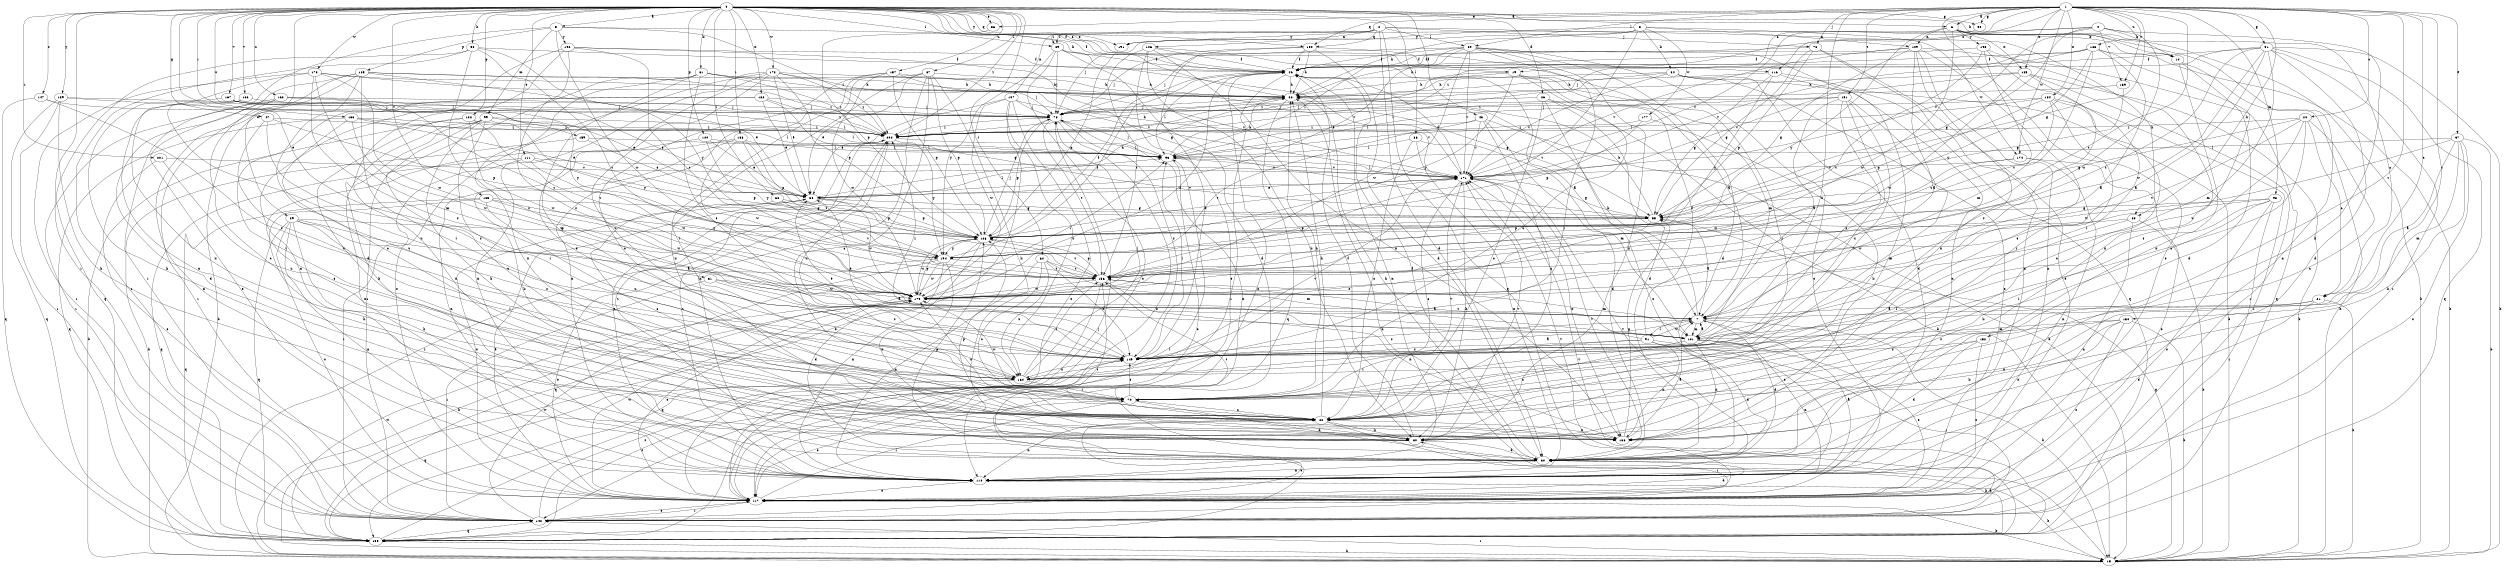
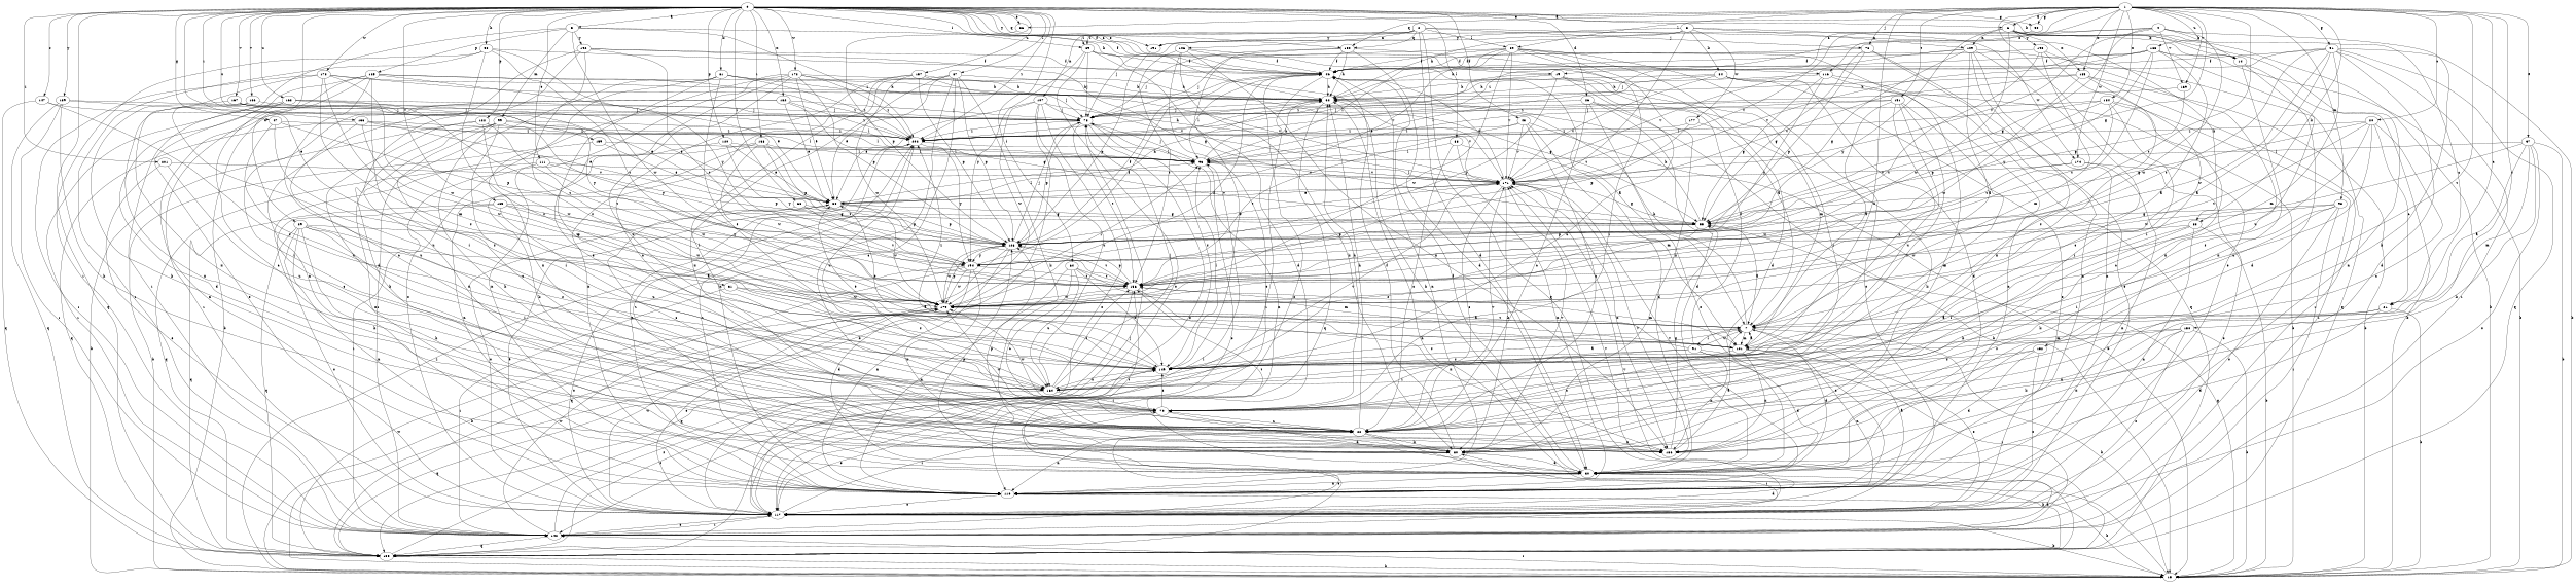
  strict digraph {
    0
    5
    6
    14
    19
    26
    29
    31
    36
    43
    46
    47
    50
    58
    62
    64
    66
    69
    81
    87
    88
    111
    116
    120
    122
    130
    136
    138
    142
    147
    157
    159
    162
    165
    166
    167
    172
    173
    182
    189
    191
    201
    202
    179
    99
    125
    192
    21
    185
    109
    15
    110
    193
    194
    30
    186
    164
    101
    70
    117
    78
    22
    133
    n64 [label=80]
    7
    149
    126
    156
    171
    93
    55
    38
    1
    20
    37
    51
    76
    83
    89
    98
    150
    151
    152
    163
    169
    174
    184
    2
    106
    107
    3
    84
    177
    4
    91
    0 -> 5 [label=a]
    0 -> 6 [label=a]
    0 -> 14 [label=b]
    0 -> 19 [label=c]
    0 -> 26 [label=d]
    0 -> 29 [label=d]
    0 -> 31 [label=e]
    0 -> 36 [label=e]
    0 -> 43 [label=f]
    0 -> 46 [label=f]
    0 -> 47 [label=g]
    0 -> 50 [label=g]
    0 -> 58 [label=h]
    0 -> 62 [label=h]
    0 -> 64 [label=i]
    0 -> 66 [label=i]
    0 -> 69 [label=i]
    0 -> 81 [label=k]
    0 -> 87 [label=l]
    0 -> 88 [label=l]
    0 -> 111 [label=o]
    0 -> 116 [label=o]
    0 -> 120 [label=p]
    0 -> 122 [label=p]
    0 -> 130 [label=q]
    0 -> 136 [label=r]
    0 -> 138 [label=r]
    0 -> 142 [label=r]
    0 -> 147 [label=s]
    0 -> 157 [label=u]
    0 -> 159 [label=u]
    0 -> 162 [label=u]
    0 -> 165 [label=v]
    0 -> 166 [label=v]
    0 -> 167 [label=v]
    0 -> 172 [label=w]
    0 -> 173 [label=w]
    0 -> 182 [label=x]
    0 -> 189 [label=y]
    0 -> 191 [label=y]
    0 -> 201 [label=z]
    0 -> 202 [label=z]
    5 -> 46 [label=f]
    5 -> 142 [label=r]
    5 -> 202 [label=z]
    5 -> 179 [label=w]
    5 -> 99 [label=m]
    5 -> 125 [label=p]
    5 -> 192 [label=y]
    6 -> 14 [label=b]
    6 -> 179 [label=w]
    6 -> 21 [label=c]
    6 -> 185 [label=x]
    6 -> 109 [label=n]
    6 -> 15 [label=b]
    6 -> 110 [label=n]
    6 -> 193 [label=y]
    6 -> 194 [label=y]
    14 -> 15 [label=b]
    14 -> 30 [label=d]
    14 -> 186 [label=x]
    19 -> 62 [label=h]
    19 -> 202 [label=z]
    19 -> 194 [label=y]
    19 -> 164 [label=u]
    19 -> 101 [label=m]
    19 -> 70 [label=i]
    26 -> 15 [label=b]
    26 -> 30 [label=d]
    26 -> 117 [label=o]
    26 -> 78 [label=j]
    26 -> 22 [label=c]
    29 -> 110 [label=n]
    29 -> 70 [label=i]
    29 -> 117 [label=o]
    29 -> 133 [label=q]
    29 -> n64 [label=k]
    29 -> 7 [label=a]
    29 -> 149 [label=s]
    29 -> 126 [label=p]
    31 -> 142 [label=r]
    31 -> 179 [label=w]
    31 -> 7 [label=a]
    31 -> 149 [label=s]
    36 -> 126 [label=p]
    43 -> 202 [label=z]
    43 -> 15 [label=b]
    43 -> 30 [label=d]
    43 -> 22 [label=c]
    43 -> 156 [label=t]
    43 -> 171 [label=v]
    46 -> 62 [label=h]
    46 -> 142 [label=r]
    46 -> 110 [label=n]
    46 -> 117 [label=o]
    46 -> 93 [label=l]
    47 -> 202 [label=z]
    47 -> 164 [label=u]
    47 -> 149 [label=s]
    47 -> 126 [label=p]
    50 -> 171 [label=v]
    58 -> 46 [label=f]
    58 -> 142 [label=r]
    58 -> 194 [label=y]
    58 -> 133 [label=q]
    58 -> 149 [label=s]
    58 -> 156 [label=t]
    62 -> 78 [label=j]
    62 -> 133 [label=q]
    64 -> 110 [label=n]
    64 -> 164 [label=u]
    64 -> 101 [label=m]
    64 -> 22 [label=c]
    64 -> 149 [label=s]
    64 -> 156 [label=t]
    66 -> 22 [label=c]
    66 -> 126 [label=p]
    66 -> 156 [label=t]
    66 -> 55 [label=g]
    69 -> 46 [label=f]
    69 -> 194 [label=y]
    69 -> 30 [label=d]
    69 -> 117 [label=o]
    69 -> 78 [label=j]
    69 -> 171 [label=v]
    81 -> 62 [label=h]
    81 -> 142 [label=r]
    81 -> 202 [label=z]
    81 -> 186 [label=x]
    81 -> 164 [label=u]
    81 -> 149 [label=s]
    81 -> 171 [label=v]
    87 -> 62 [label=h]
    87 -> 110 [label=n]
    87 -> 186 [label=x]
    87 -> 70 [label=i]
    87 -> 22 [label=c]
    87 -> n64 [label=k]
    87 -> 126 [label=p]
    87 -> 38 [label=e]
    88 -> 110 [label=n]
    88 -> 101 [label=m]
    88 -> 22 [label=c]
    88 -> 93 [label=l]
    111 -> 142 [label=r]
    111 -> 179 [label=w]
    111 -> 133 [label=q]
    111 -> 126 [label=p]
    111 -> 171 [label=v]
    116 -> 62 [label=h]
    116 -> 15 [label=b]
    116 -> 194 [label=y]
    116 -> 186 [label=x]
    116 -> 55 [label=g]
    120 -> 194 [label=y]
    120 -> 22 [label=c]
    120 -> 93 [label=l]
    120 -> 38 [label=e]
    122 -> 202 [label=z]
    122 -> 179 [label=w]
    122 -> 15 [label=b]
    122 -> n64 [label=k]
    122 -> 156 [label=t]
    130 -> 46 [label=f]
    130 -> 62 [label=h]
    130 -> 30 [label=d]
    130 -> 78 [label=j]
    130 -> 7 [label=a]
    130 -> 149 [label=s]
    136 -> 202 [label=z]
    136 -> 179 [label=w]
    136 -> 164 [label=u]
    136 -> 133 [label=q]
    136 -> 93 [label=l]
    136 -> 38 [label=e]
    138 -> 179 [label=w]
    138 -> 110 [label=n]
    138 -> n64 [label=k]
    138 -> 126 [label=p]
    138 -> 156 [label=t]
    138 -> 93 [label=l]
    142 -> 179 [label=w]
    142 -> 30 [label=d]
    142 -> 117 [label=o]
    142 -> 22 [label=c]
    142 -> 133 [label=q]
    142 -> 149 [label=s]
    147 -> 78 [label=j]
    147 -> 133 [label=q]
    147 -> 149 [label=s]
    157 -> 62 [label=h]
    157 -> 179 [label=w]
    157 -> 110 [label=n]
    157 -> 22 [label=c]
    157 -> 126 [label=p]
    157 -> 55 [label=g]
    159 -> 15 [label=b]
    159 -> 93 [label=l]
    159 -> 38 [label=e]
    162 -> 142 [label=r]
    162 -> 30 [label=d]
    162 -> 78 [label=j]
    162 -> 22 [label=c]
    162 -> 156 [label=t]
    162 -> 38 [label=e]
    165 -> 179 [label=w]
    165 -> 194 [label=y]
    165 -> 164 [label=u]
    165 -> 133 [label=q]
    165 -> n64 [label=k]
    165 -> 55 [label=g]
    166 -> 186 [label=x]
    166 -> 164 [label=u]
    166 -> 78 [label=j]
    167 -> 194 [label=y]
    167 -> 78 [label=j]
    167 -> n64 [label=k]
    167 -> 38 [label=e]
    172 -> 62 [label=h]
    172 -> 202 [label=z]
    172 -> 110 [label=n]
    172 -> 164 [label=u]
    172 -> 117 [label=o]
    172 -> 22 [label=c]
    172 -> 126 [label=p]
    172 -> 171 [label=v]
    172 -> 38 [label=e]
    173 -> 62 [label=h]
    173 -> 142 [label=r]
    173 -> 179 [label=w]
    173 -> 186 [label=x]
    173 -> 101 [label=m]
    173 -> 78 [label=j]
    173 -> 149 [label=s]
    182 -> 202 [label=z]
    182 -> 110 [label=n]
    182 -> 70 [label=i]
    182 -> 78 [label=j]
    182 -> 55 [label=g]
    182 -> 38 [label=e]
    189 -> 142 [label=r]
    189 -> 78 [label=j]
    189 -> 133 [label=q]
    189 -> n64 [label=k]
    189 -> 93 [label=l]
    191 -> 126 [label=p]
    201 -> 164 [label=u]
    201 -> 117 [label=o]
    201 -> 171 [label=v]
    202 -> 62 [label=h]
    202 -> 110 [label=n]
    202 -> 194 [label=y]
    202 -> 164 [label=u]
    202 -> 93 [label=l]
    179 -> 46 [label=f]
    179 -> 117 [label=o]
    179 -> 7 [label=a]
    179 -> 126 [label=p]
    179 -> 93 [label=l]
    99 -> 202 [label=z]
    99 -> 110 [label=n]
    99 -> 194 [label=y]
    99 -> 186 [label=x]
    99 -> 70 [label=i]
    99 -> 22 [label=c]
    99 -> n64 [label=k]
    99 -> 93 [label=l]
    125 -> 62 [label=h]
    125 -> 142 [label=r]
    125 -> 202 [label=z]
    125 -> 15 [label=b]
    125 -> 70 [label=i]
    125 -> 117 [label=o]
    125 -> 22 [label=c]
    125 -> 38 [label=e]
    192 -> 46 [label=f]
    192 -> 110 [label=n]
    192 -> 30 [label=d]
    192 -> 149 [label=s]
    192 -> 156 [label=t]
    192 -> 55 [label=g]
    21 -> 15 [label=b]
    21 -> 30 [label=d]
    21 -> 186 [label=x]
    21 -> 7 [label=a]
    185 -> 62 [label=h]
    185 -> 142 [label=r]
    185 -> 179 [label=w]
    185 -> 15 [label=b]
    185 -> 149 [label=s]
    185 -> 171 [label=v]
    109 -> 46 [label=f]
    109 -> 110 [label=n]
    109 -> 186 [label=x]
    109 -> 22 [label=c]
    109 -> 133 [label=q]
    109 -> 7 [label=a]
    109 -> 171 [label=v]
    109 -> 55 [label=g]
    15 -> 62 [label=h]
    15 -> 142 [label=r]
    15 -> 202 [label=z]
    15 -> 55 [label=g]
    110 -> 202 [label=z]
    110 -> 15 [label=b]
    110 -> 117 [label=o]
    110 -> 7 [label=a]
    110 -> 171 [label=v]
    193 -> 46 [label=f]
    193 -> 186 [label=x]
    193 -> 101 [label=m]
    193 -> 70 [label=i]
    193 -> 156 [label=t]
    194 -> 46 [label=f]
    194 -> 179 [label=w]
    194 -> 15 [label=b]
    194 -> 30 [label=d]
    194 -> 186 [label=x]
    194 -> 117 [label=o]
    194 -> 156 [label=t]
    30 -> 46 [label=f]
    30 -> 62 [label=h]
    30 -> 202 [label=z]
    30 -> 110 [label=n]
    30 -> 126 [label=p]
    30 -> 156 [label=t]
    30 -> 171 [label=v]
    186 -> 7 [label=a]
    186 -> 126 [label=p]
    186 -> 55 [label=g]
    164 -> 70 [label=i]
    164 -> 78 [label=j]
    164 -> 133 [label=q]
    164 -> 156 [label=t]
    164 -> 171 [label=v]
    101 -> 202 [label=z]
    101 -> 110 [label=n]
    101 -> 186 [label=x]
    101 -> 117 [label=o]
    101 -> 22 [label=c]
    101 -> 7 [label=a]
    101 -> 38 [label=e]
    70 -> 62 [label=h]
    70 -> 179 [label=w]
    70 -> 30 [label=d]
    70 -> 117 [label=o]
    70 -> 22 [label=c]
    70 -> 149 [label=s]
    117 -> 142 [label=r]
    117 -> 179 [label=w]
    117 -> 15 [label=b]
    117 -> 30 [label=d]
    117 -> 70 [label=i]
    117 -> 171 [label=v]
    117 -> 38 [label=e]
    78 -> 202 [label=z]
    78 -> 110 [label=n]
    78 -> 117 [label=o]
    78 -> 149 [label=s]
    78 -> 126 [label=p]
    78 -> 156 [label=t]
    22 -> 62 [label=h]
    22 -> 142 [label=r]
    22 -> 179 [label=w]
    22 -> 110 [label=n]
    22 -> 186 [label=x]
    22 -> n64 [label=k]
    22 -> 171 [label=v]
    133 -> 179 [label=w]
    133 -> 15 [label=b]
    133 -> 78 [label=j]
    133 -> n64 [label=k]
    133 -> 149 [label=s]
    133 -> 171 [label=v]
    133 -> 93 [label=l]
    n64 -> 46 [label=f]
    n64 -> 30 [label=d]
    n64 -> 156 [label=t]
    n64 -> 171 [label=v]
    7 -> 62 [label=h]
    7 -> 15 [label=b]
    7 -> 30 [label=d]
    7 -> 101 [label=m]
    7 -> 149 [label=s]
    7 -> 91 [label=l]
    149 -> 164 [label=u]
    149 -> 7 [label=a]
    149 -> 93 [label=l]
    149 -> 38 [label=e]
    126 -> 46 [label=f]
    126 -> 179 [label=w]
    126 -> 110 [label=n]
    126 -> 194 [label=y]
    126 -> 78 [label=j]
    126 -> 133 [label=q]
    126 -> 156 [label=t]
    126 -> 171 [label=v]
    156 -> 179 [label=w]
    156 -> 186 [label=x]
    156 -> 101 [label=m]
    156 -> 133 [label=q]
    156 -> 126 [label=p]
    171 -> 46 [label=f]
    171 -> 186 [label=x]
    171 -> 22 [label=c]
    171 -> n64 [label=k]
    171 -> 93 [label=l]
    171 -> 55 [label=g]
    171 -> 38 [label=e]
    93 -> 62 [label=h]
    93 -> 117 [label=o]
    93 -> 78 [label=j]
    93 -> 171 [label=v]
    55 -> 62 [label=h]
    55 -> 7 [label=a]
    55 -> 149 [label=s]
    55 -> 126 [label=p]
    38 -> 62 [label=h]
    38 -> 179 [label=w]
    38 -> 117 [label=o]
    38 -> 126 [label=p]
    38 -> 171 [label=v]
    38 -> 93 [label=l]
    38 -> 55 [label=g]
    1 -> 6 [label=a]
    1 -> 19 [label=c]
    1 -> 36 [label=e]
    1 -> 50 [label=g]
    1 -> 116 [label=o]
    1 -> 130 [label=q]
    1 -> 21 [label=c]
    1 -> 185 [label=x]
    1 -> 164 [label=u]
    1 -> 117 [label=o]
    1 -> 156 [label=t]
    1 -> 55 [label=g]
    1 -> 20 [label=c]
    1 -> 37 [label=e]
    1 -> 51 [label=g]
    1 -> 76 [label=j]
    1 -> 83 [label=k]
    1 -> 89 [label=l]
    1 -> 98 [label=m]
    1 -> 150 [label=t]
    1 -> 151 [label=t]
    1 -> 152 [label=t]
    1 -> 163 [label=u]
    1 -> 169 [label=v]
    1 -> 174 [label=w]
    1 -> 184 [label=x]
    20 -> 202 [label=z]
    20 -> 21 [label=c]
    20 -> 164 [label=u]
    20 -> 22 [label=c]
    20 -> 149 [label=s]
    20 -> 156 [label=t]
    20 -> 55 [label=g]
    37 -> 179 [label=w]
    37 -> 15 [label=b]
    37 -> 101 [label=m]
    37 -> 117 [label=o]
    37 -> n64 [label=k]
    37 -> 7 [label=a]
    37 -> 93 [label=l]
    51 -> 46 [label=f]
    51 -> 62 [label=h]
    51 -> 142 [label=r]
    51 -> 179 [label=w]
    51 -> 15 [label=b]
    51 -> 30 [label=d]
    51 -> 101 [label=m]
    51 -> 133 [label=q]
    51 -> 7 [label=a]
    51 -> 156 [label=t]
    76 -> 46 [label=f]
    76 -> 110 [label=n]
    76 -> 117 [label=o]
    76 -> 126 [label=p]
    76 -> 55 [label=g]
    83 -> 15 [label=b]
    83 -> 110 [label=n]
    83 -> 70 [label=i]
+   83 -> n64 [label=k]
    83 -> 126 [label=p]
    89 -> 46 [label=f]
    89 -> 179 [label=w]
    89 -> 30 [label=d]
    89 -> 70 [label=i]
    89 -> 117 [label=o]
    89 -> 78 [label=j]
    89 -> 133 [label=q]
    89 -> n64 [label=k]
    89 -> 171 [label=v]
    89 -> 93 [label=l]
    89 -> 38 [label=e]
    98 -> 142 [label=r]
    98 -> 179 [label=w]
    98 -> 70 [label=i]
    98 -> 117 [label=o]
    98 -> n64 [label=k]
    98 -> 55 [label=g]
    150 -> 15 [label=b]
    150 -> 186 [label=x]
    150 -> 101 [label=m]
    150 -> 117 [label=o]
    150 -> n64 [label=k]
    150 -> 149 [label=s]
    151 -> 164 [label=u]
    151 -> 70 [label=i]
    151 -> 78 [label=j]
    151 -> 22 [label=c]
    151 -> 7 [label=a]
    151 -> 149 [label=s]
    151 -> 93 [label=l]
    152 -> 30 [label=d]
    152 -> 117 [label=o]
    152 -> 22 [label=c]
    152 -> 149 [label=s]
    163 -> 46 [label=f]
    163 -> 15 [label=b]
    163 -> 194 [label=y]
    163 -> 164 [label=u]
    163 -> 78 [label=j]
    163 -> 7 [label=a]
    163 -> 156 [label=t]
    163 -> 171 [label=v]
    169 -> 202 [label=z]
    169 -> 55 [label=g]
    174 -> 179 [label=w]
    174 -> 110 [label=n]
    174 -> 117 [label=o]
    174 -> 171 [label=v]
    184 -> 142 [label=r]
    184 -> 70 [label=i]
    184 -> 78 [label=j]
    184 -> 22 [label=c]
    184 -> 126 [label=p]
    184 -> 156 [label=t]
    184 -> 93 [label=l]
    2 -> 69 [label=i]
    2 -> 130 [label=q]
    2 -> 191 [label=y]
    2 -> 30 [label=d]
    2 -> 133 [label=q]
    2 -> 76 [label=j]
    2 -> 83 [label=k]
    2 -> 89 [label=l]
    2 -> 106 [label=n]
    2 -> 107 [label=n]
    106 -> 46 [label=f]
    106 -> 186 [label=x]
    106 -> 117 [label=o]
    106 -> n64 [label=k]
    106 -> 7 [label=a]
    106 -> 156 [label=t]
    107 -> 179 [label=w]
    107 -> 15 [label=b]
    107 -> 164 [label=u]
    107 -> 117 [label=o]
    107 -> 78 [label=j]
    107 -> 171 [label=v]
    107 -> 38 [label=e]
    3 -> 62 [label=h]
    3 -> 191 [label=y]
    3 -> 109 [label=n]
    3 -> 78 [label=j]
    3 -> 156 [label=t]
    3 -> 174 [label=w]
    3 -> 84 [label=k]
    3 -> 177 [label=w]
    84 -> 62 [label=h]
    84 -> 110 [label=n]
    84 -> 30 [label=d]
    84 -> 117 [label=o]
    84 -> 171 [label=v]
    84 -> 93 [label=l]
    177 -> 202 [label=z]
    177 -> n64 [label=k]
    177 -> 126 [label=p]
    4 -> 14 [label=b]
    4 -> 69 [label=i]
    4 -> 202 [label=z]
    4 -> 179 [label=w]
    4 -> n64 [label=k]
    4 -> 171 [label=v]
    4 -> 55 [label=g]
    4 -> 169 [label=v]
    91 -> 46 [label=f]
    91 -> 142 [label=r]
    91 -> 30 [label=d]
    91 -> 186 [label=x]
    91 -> 70 [label=i]
    91 -> 7 [label=w]
    91 -> 149 [label=s]
    91 -> 156 [label=t]
  }
